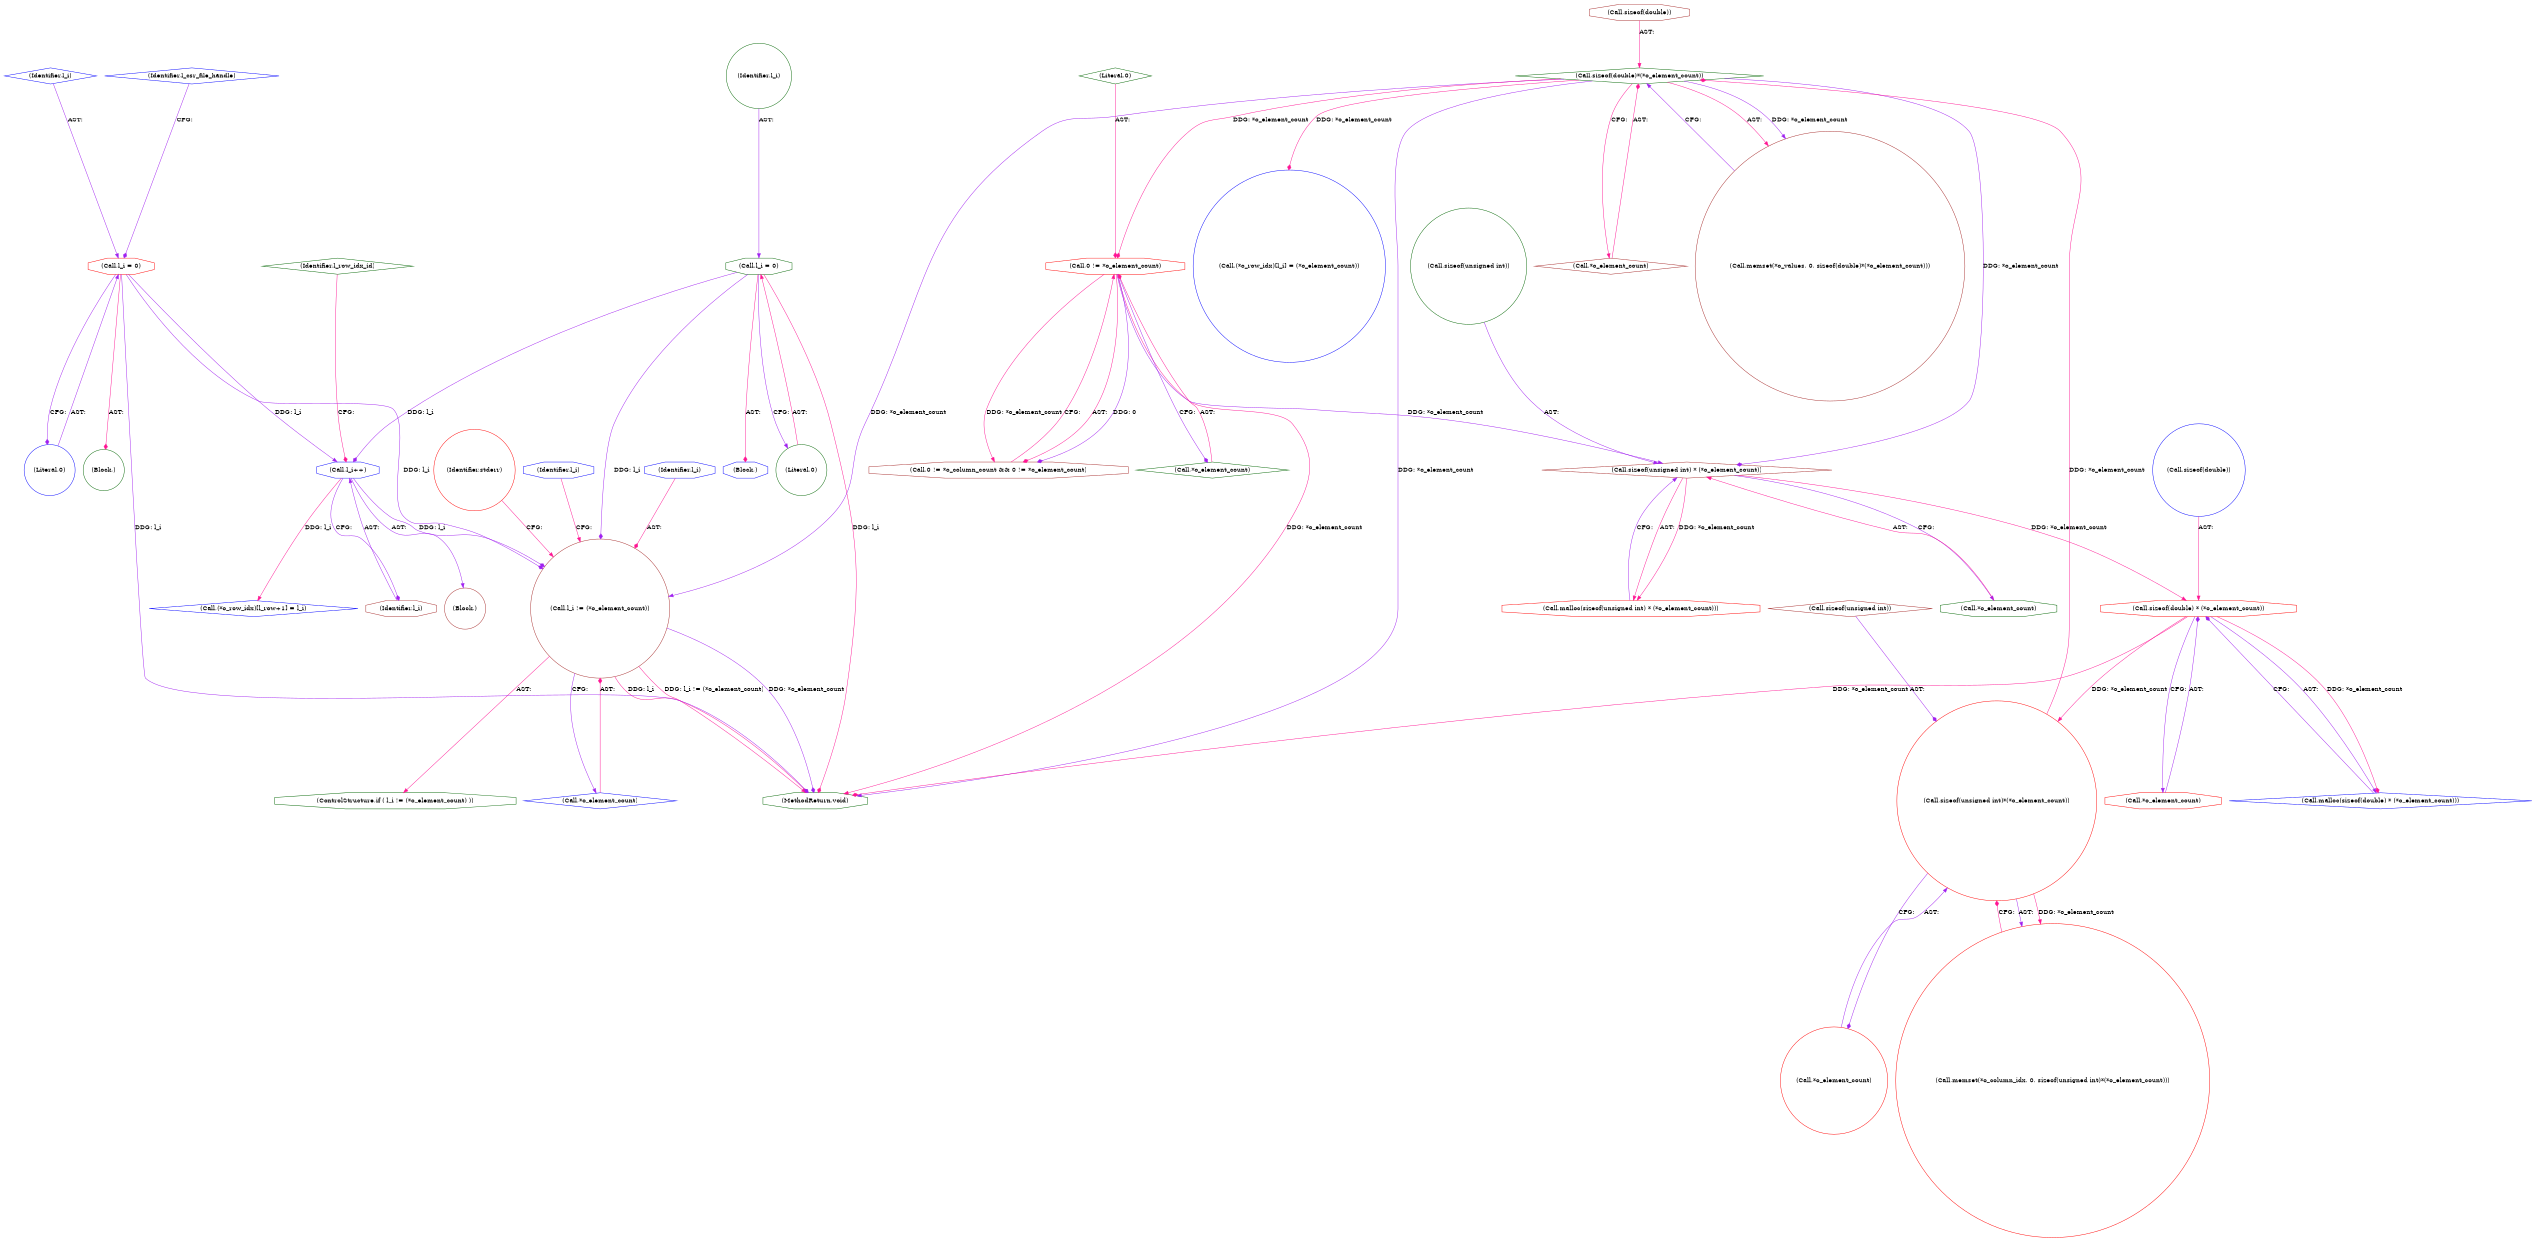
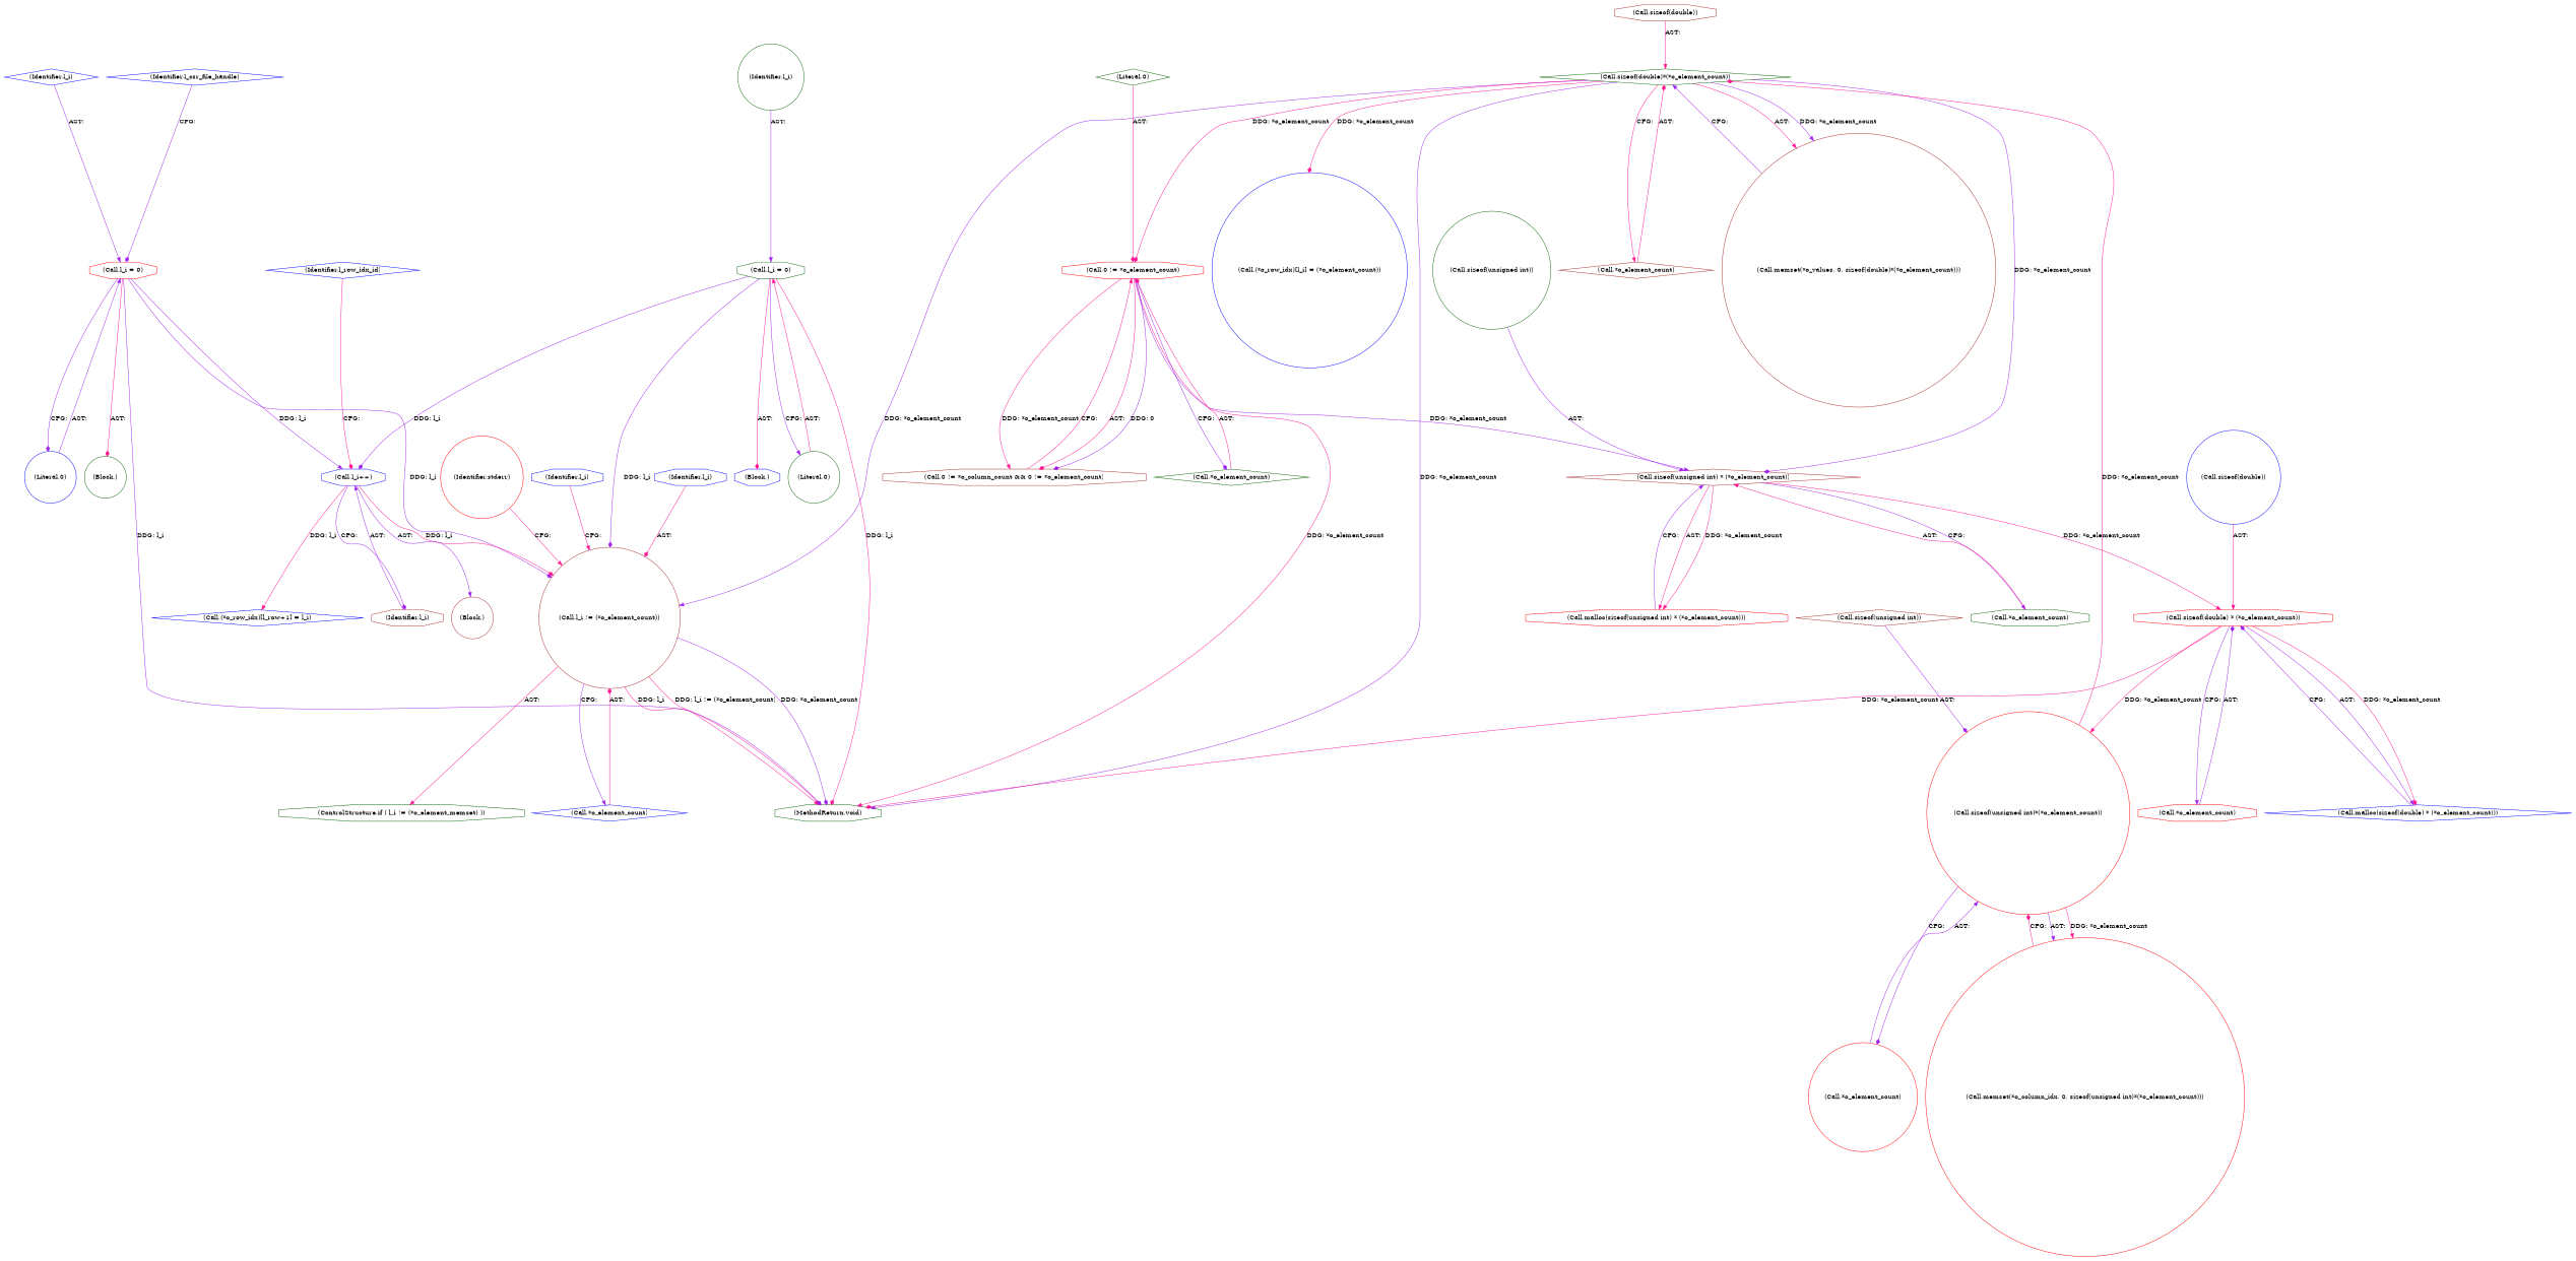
  digraph {
    node [color=darkgreen shape=octagon]
    edge [arrowhead=normal color=deeppink]
    n1 [color=brown label="(Call,l_i != (*o_element_count))" shape=circle]
-   n2 [label="(ControlStructure,if ( l_i != (*o_element_count) ))"]
+   n2 [label="(ControlStructure,if ( l_i != (*o_element_memset) ))"]
    n3 [label="(MethodReturn,void)"]
    n4 [color=blue label="(Call,*o_element_count)" shape=diamond]
    n5 [color=red label="(Call,l_i = 0)"]
    n6 [color=blue label="(Call,l_i++)"]
    n7 [label="(Block,)" shape=circle]
    n8 [color=blue label="(Literal,0)" shape=circle]
    n9 [color=brown label="(Identifier,l_i)"]
    n10 [color=brown label="(Block,)" shape=circle]
    n11 [color=blue label="(Call,(*o_row_idx)[l_row+1] = l_i)" shape=diamond]
    n12 [label="(Call,l_i = 0)"]
    n13 [label="(Literal,0)" shape=circle]
    n14 [color=blue label="(Block,)"]
    n15 [label="(Call,sizeof(double)*(*o_element_count))" shape=diamond]
    n16 [color=brown label="(Call,sizeof(unsigned int) * (*o_element_count))" shape=diamond]
    n17 [color=red label="(Call,0 != *o_element_count)"]
    n18 [color=brown label="(Call,*o_element_count)" shape=diamond]
    n19 [color=blue label="(Call,(*o_row_idx)[l_i] = (*o_element_count))" shape=circle]
    n20 [color=brown label="(Call,memset(*o_values, 0, sizeof(double)*(*o_element_count)))" shape=circle]
    n21 [color=red label="(Call,sizeof(double) * (*o_element_count))"]
    n22 [color=red label="(Call,malloc(sizeof(unsigned int) * (*o_element_count)))"]
    n23 [label="(Call,*o_element_count)"]
    n24 [color=brown label="(Call,0 != *o_column_count && 0 != *o_element_count)"]
    n25 [label="(Call,*o_element_count)" shape=diamond]
    n26 [color=red label="(Call,sizeof(unsigned int)*(*o_element_count))" shape=circle]
    n27 [color=red label="(Call,*o_element_count)" shape=circle]
    n28 [color=red label="(Call,memset(*o_column_idx, 0, sizeof(unsigned int)*(*o_element_count)))" shape=circle]
    n29 [color=red label="(Call,*o_element_count)"]
    n30 [color=blue label="(Call,malloc(sizeof(double) * (*o_element_count)))" shape=diamond]
    n31 [color=blue label="(Identifier,l_i)" shape=diamond]
    n32 [color=blue label="(Call,sizeof(double))" shape=circle]
-   n33 [label="(Identifier,l_row_idx_id)" shape=diamond]
+   n33 [color=blue label="(Identifier,l_row_idx_id)" shape=diamond]
    n34 [color=blue label="(Identifier,l_csr_file_handle)" shape=diamond]
    n35 [color=red label="(Identifier,stderr)" shape=circle]
    n36 [label="(Call,sizeof(unsigned int))" shape=circle]
    n37 [label="(Literal,0)" shape=diamond]
    n38 [color=blue label="(Identifier,l_i)"]
    n39 [color=brown label="(Call,sizeof(unsigned int))" shape=diamond]
    n40 [color=brown label="(Call,sizeof(double))"]
    n41 [label="(Identifier,l_i)" shape=circle]
    n42 [color=blue label="(Identifier,l_i)"]
    n1 -> n2 [label="AST: "]
    n1 -> n3 [arrowhead=diamond label="DDG: l_i"]
    n1 -> n3 [label="DDG: l_i != (*o_element_count)"]
    n1 -> n3 [arrowhead=diamond color=purple label="DDG: *o_element_count"]
    n1 -> n4 [color=purple label="CFG: "]
    n4 -> n1 [arrowhead=diamond label="AST: "]
    n5 -> n1 [arrowhead=diamond color=purple label="DDG: l_i"]
    n5 -> n3 [arrowhead=diamond color=purple label="DDG: l_i"]
    n5 -> n6 [color=purple label="DDG: l_i"]
    n5 -> n7 [arrowhead=diamond label="AST: "]
    n5 -> n8 [arrowhead=diamond color=purple label="CFG: "]
-   n6 -> n1 [arrowhead=diamond color=purple label="DDG: l_i"]
+   n6 -> n1 [arrowhead=diamond label="DDG: l_i"]
    n6 -> n9 [arrowhead=diamond color=purple label="CFG: "]
    n6 -> n10 [color=purple label="AST: "]
    n6 -> n11 [label="DDG: l_i"]
    n8 -> n5 [color=purple label="AST: "]
    n9 -> n6 [color=purple label="AST: "]
    n12 -> n1 [arrowhead=diamond color=purple label="DDG: l_i"]
    n12 -> n3 [arrowhead=diamond label="DDG: l_i"]
    n12 -> n6 [arrowhead=diamond color=purple label="DDG: l_i"]
    n12 -> n13 [color=purple label="CFG: "]
    n12 -> n14 [arrowhead=diamond label="AST: "]
    n13 -> n12 [label="AST: "]
    n15 -> n1 [color=purple label="DDG: *o_element_count"]
    n15 -> n3 [color=purple label="DDG: *o_element_count"]
    n15 -> n16 [arrowhead=diamond color=purple label="DDG: *o_element_count"]
    n15 -> n17 [arrowhead=diamond label="DDG: *o_element_count"]
    n15 -> n18 [label="CFG: "]
    n15 -> n19 [arrowhead=diamond label="DDG: *o_element_count"]
    n15 -> n20 [label="AST: "]
    n15 -> n20 [color=purple label="DDG: *o_element_count"]
    n16 -> n21 [label="DDG: *o_element_count"]
    n16 -> n22 [label="AST: "]
    n16 -> n22 [label="DDG: *o_element_count"]
    n16 -> n23 [color=purple label="CFG: "]
    n17 -> n3 [label="DDG: *o_element_count"]
    n17 -> n16 [color=purple label="DDG: *o_element_count"]
    n17 -> n24 [arrowhead=diamond label="AST: "]
    n17 -> n24 [arrowhead=diamond color=purple label="DDG: 0"]
    n17 -> n24 [label="DDG: *o_element_count"]
    n17 -> n25 [arrowhead=diamond color=purple label="CFG: "]
    n18 -> n15 [arrowhead=diamond label="AST: "]
    n20 -> n15 [color=purple label="CFG: "]
    n21 -> n3 [arrowhead=diamond label="DDG: *o_element_count"]
    n21 -> n26 [label="DDG: *o_element_count"]
    n21 -> n29 [color=purple label="CFG: "]
    n21 -> n30 [color=purple label="AST: "]
    n21 -> n30 [arrowhead=diamond label="DDG: *o_element_count"]
    n22 -> n16 [color=purple label="CFG: "]
    n23 -> n16 [label="AST: "]
    n24 -> n17 [label="CFG: "]
    n25 -> n17 [arrowhead=diamond label="AST: "]
    n26 -> n15 [arrowhead=diamond label="DDG: *o_element_count"]
    n26 -> n27 [arrowhead=diamond color=purple label="CFG: "]
    n26 -> n28 [color=purple label="AST: "]
    n26 -> n28 [label="DDG: *o_element_count"]
    n27 -> n26 [color=purple label="AST: "]
    n28 -> n26 [arrowhead=diamond label="CFG: "]
    n29 -> n21 [arrowhead=diamond color=purple label="AST: "]
    n30 -> n21 [arrowhead=diamond color=purple label="CFG: "]
    n31 -> n5 [color=purple label="AST: "]
    n32 -> n21 [label="AST: "]
    n33 -> n6 [arrowhead=diamond label="CFG: "]
    n34 -> n5 [arrowhead=diamond color=purple label="CFG: "]
    n35 -> n1 [label="CFG: "]
    n36 -> n16 [color=purple label="AST: "]
    n37 -> n17 [arrowhead=diamond label="AST: "]
    n38 -> n1 [label="CFG: "]
    n39 -> n26 [arrowhead=diamond color=purple label="AST: "]
    n40 -> n15 [label="AST: "]
    n41 -> n12 [color=purple label="AST: "]
    n42 -> n1 [arrowhead=diamond label="AST: "]
  }
